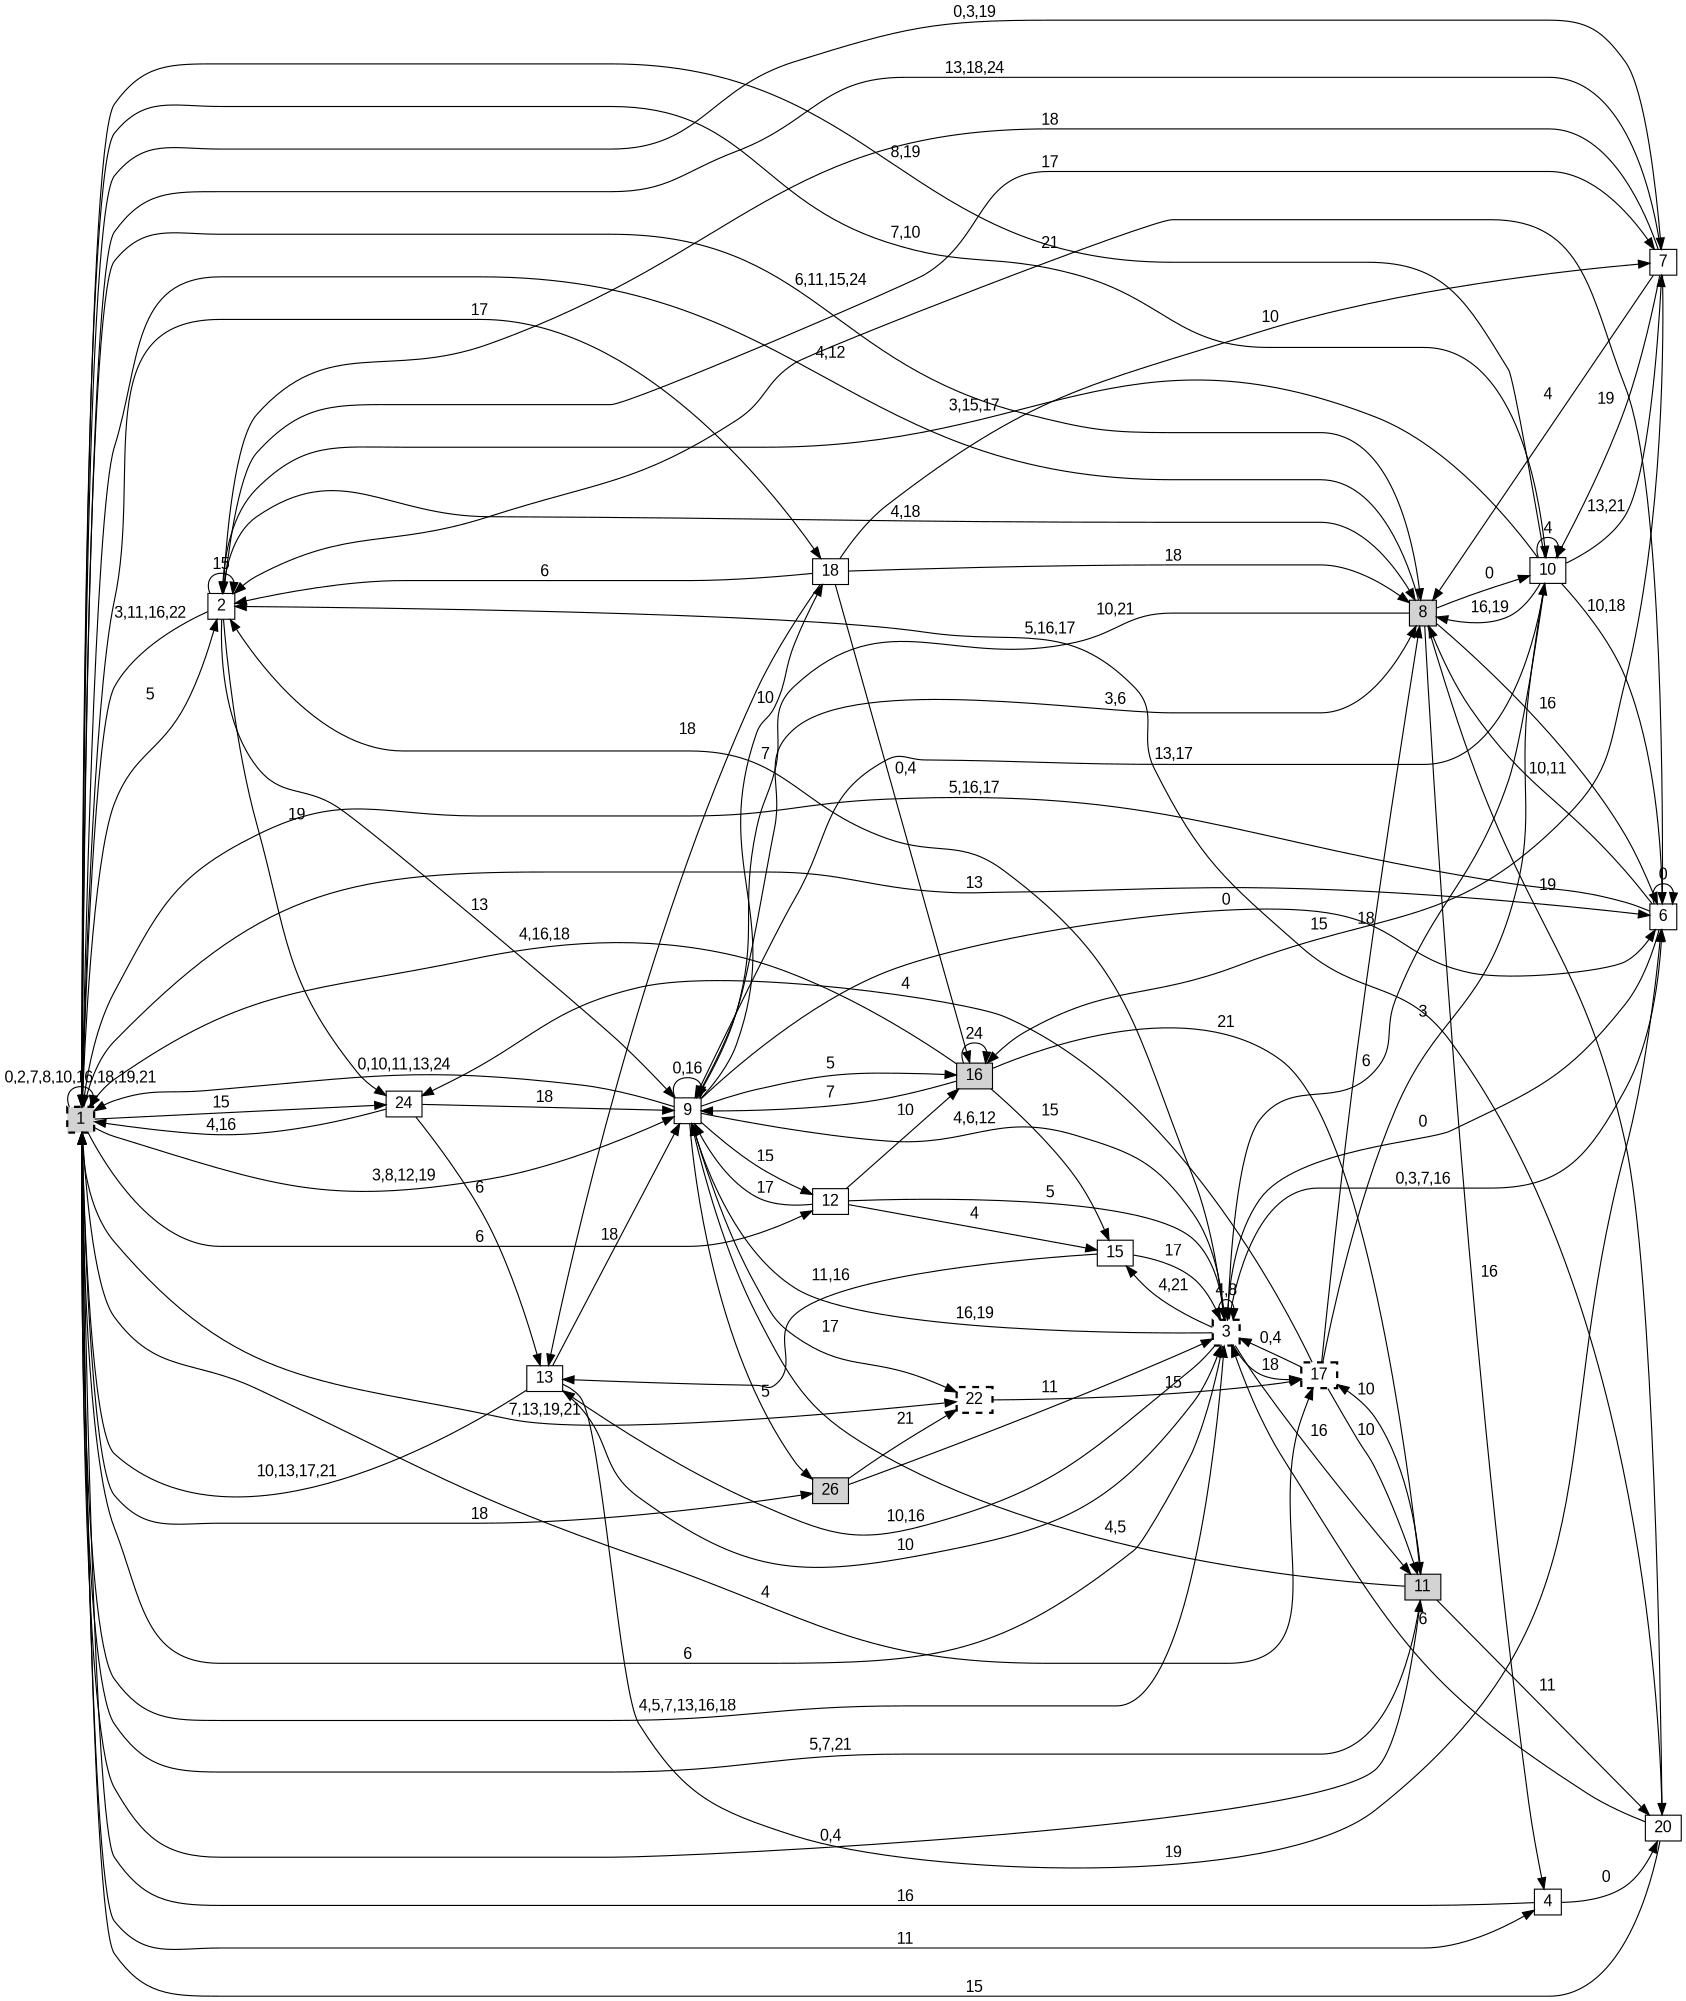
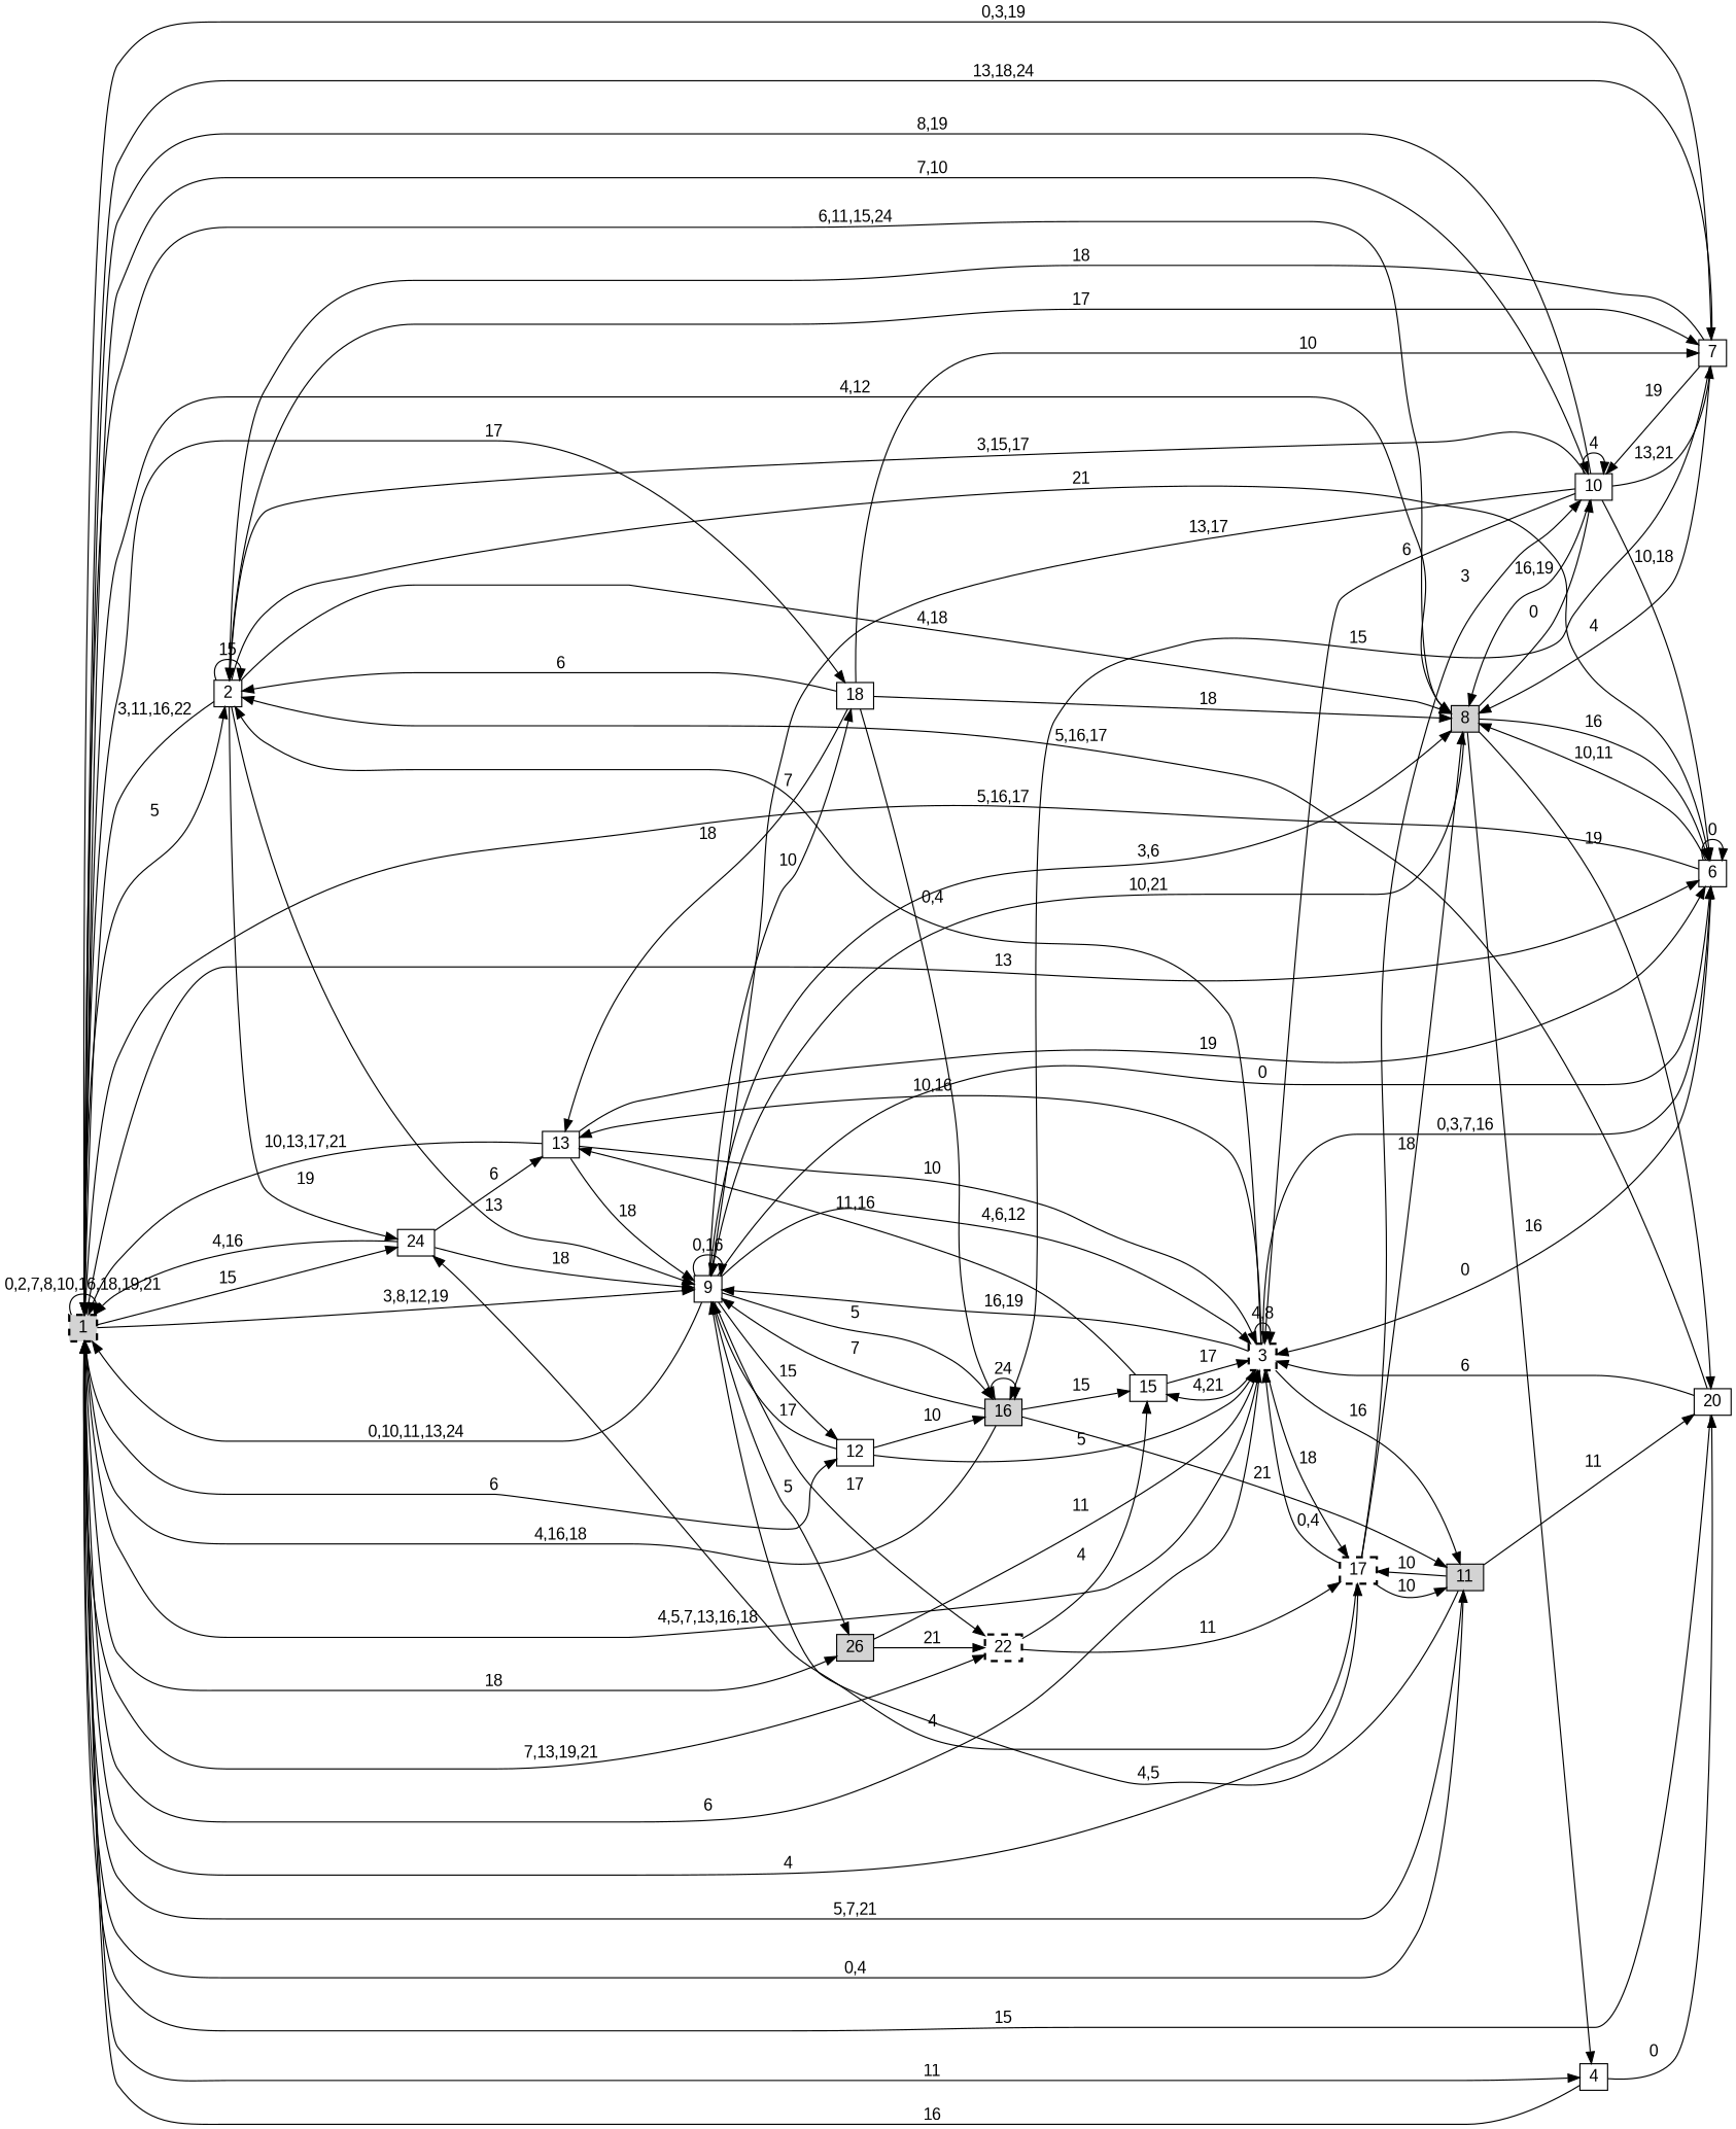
  digraph {
    rankdir=LR
    node [fontname=Arial shape=box]
    edge [fontname=Arial]
    n1 [height=0.1 label=1 style="filled,bold,dashed" width=0.1]
    n2 [height=0.1 label=2 width=0.1]
    n3 [height=0.1 label=3 style="bold,dashed" width=0.1]
    n4 [height=0.1 label=4 width=0.1]
    n5 [height=0.1 label=6 width=0.1]
    n6 [height=0.1 label=7 width=0.1]
    n7 [height=0.1 label=8 style=filled width=0.1]
    n8 [height=0.1 label=9 width=0.1]
    n9 [height=0.1 label=10 width=0.1]
    n10 [height=0.1 label=11 style=filled width=0.1]
    n11 [height=0.1 label=12 width=0.1]
    n12 [height=0.1 label=17 style="bold,dashed" width=0.1]
    n13 [height=0.1 label=18 width=0.1]
    n14 [height=0.1 label=24 width=0.1]
    n15 [height=0.1 label=22 style="bold,dashed" width=0.1]
    n16 [height=0.1 label=26 style=filled width=0.1]
    n17 [height=0.1 label=13 width=0.1]
    n18 [height=0.1 label=15 width=0.1]
    n19 [height=0.1 label=20 width=0.1]
    n20 [height=0.1 label=16 style=filled width=0.1]
    n1 -> n1 [label="0,2,7,8,10,16,18,19,21"]
    n1 -> n2 [label=5]
    n1 -> n3 [label="4,5,7,13,16,18"]
    n1 -> n4 [label=11]
    n1 -> n5 [label=13]
    n1 -> n6 [label="0,3,19"]
    n1 -> n7 [label="6,11,15,24"]
    n1 -> n8 [label="3,8,12,19"]
    n1 -> n9 [label="7,10"]
    n1 -> n10 [label="0,4"]
    n1 -> n11 [label=6]
    n1 -> n12 [label=4]
    n1 -> n13 [label=17]
    n1 -> n14 [label=15]
    n1 -> n15 [label="7,13,19,21"]
    n1 -> n16 [label=18]
    n2 -> n1 [label="3,11,16,22"]
    n2 -> n2 [label=15]
    n2 -> n6 [label=17]
    n2 -> n7 [label="4,18"]
    n2 -> n8 [label=13]
    n2 -> n14 [label=19]
    n3 -> n1 [label=6]
    n3 -> n2 [label=7]
    n3 -> n3 [label="4,8"]
    n3 -> n5 [label="0,3,7,16"]
    n3 -> n8 [label="16,19"]
    n3 -> n10 [label=16]
    n3 -> n12 [label=18]
    n3 -> n17 [label="10,16"]
    n3 -> n18 [label="4,21"]
    n4 -> n1 [label=16]
    n4 -> n19 [label=0]
    n5 -> n1 [label="5,16,17"]
-   n5 -> n2 [label=21]
+   n2 -> n5 [label=21]
    n5 -> n3 [label=0]
    n5 -> n5 [label=0]
    n5 -> n7 [label="10,11"]
    n6 -> n1 [label="13,18,24"]
    n6 -> n2 [label=18]
    n6 -> n7 [label=4]
    n6 -> n9 [label=19]
    n6 -> n20 [label=15]
    n7 -> n1 [label="4,12"]
    n7 -> n4 [label=16]
    n7 -> n5 [label=16]
    n7 -> n8 [label="10,21"]
    n7 -> n9 [label=0]
    n7 -> n19 [label=19]
    n8 -> n1 [label="0,10,11,13,24"]
    n8 -> n3 [label="4,6,12"]
    n8 -> n5 [label=0]
    n8 -> n7 [label="3,6"]
    n8 -> n8 [label="0,16"]
    n8 -> n11 [label=15]
    n8 -> n13 [label=10]
    n8 -> n15 [label=17]
    n8 -> n16 [label=5]
    n8 -> n20 [label=5]
    n9 -> n1 [label="8,19"]
    n9 -> n2 [label="3,15,17"]
    n9 -> n3 [label=6]
    n9 -> n5 [label="10,18"]
    n9 -> n6 [label="13,21"]
    n9 -> n7 [label="16,19"]
    n9 -> n8 [label="13,17"]
    n9 -> n9 [label=4]
    n10 -> n1 [label="5,7,21"]
    n10 -> n8 [label="4,5"]
    n10 -> n12 [label=10]
    n10 -> n19 [label=11]
    n11 -> n3 [label=5]
    n11 -> n8 [label=17]
    n11 -> n20 [label=10]
    n12 -> n3 [label="0,4"]
    n12 -> n7 [label=18]
    n12 -> n9 [label=3]
    n12 -> n10 [label=10]
    n12 -> n14 [label=4]
    n13 -> n2 [label=6]
    n13 -> n6 [label=10]
    n13 -> n7 [label=18]
    n13 -> n17 [label=18]
    n13 -> n20 [label="0,4"]
    n14 -> n1 [label="4,16"]
    n14 -> n8 [label=18]
    n14 -> n17 [label=6]
-   n15 -> n12 [label=15]
-   n11 -> n18 [label=4]
+   n15 -> n12 [label=11]
+   n15 -> n18 [label=4]
    n16 -> n3 [label=11]
    n16 -> n15 [label=21]
    n17 -> n1 [label="10,13,17,21"]
    n17 -> n3 [label=10]
    n17 -> n5 [label=19]
    n17 -> n8 [label=18]
    n18 -> n3 [label=17]
    n18 -> n17 [label="11,16"]
    n19 -> n1 [label=15]
    n19 -> n2 [label="5,16,17"]
    n19 -> n3 [label=6]
    n20 -> n1 [label="4,16,18"]
    n20 -> n8 [label=7]
    n20 -> n10 [label=21]
    n20 -> n18 [label=15]
    n20 -> n20 [label=24]
  }
